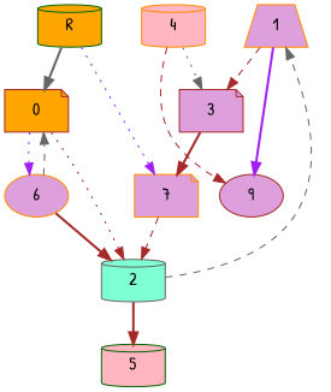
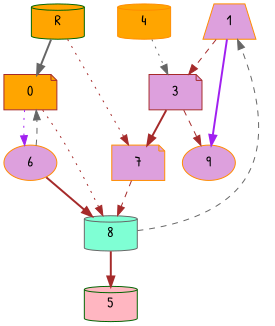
  digraph {
    fontname="Patrick Hand"
    node [color=darkorange fillcolor=plum fontname="Patrick Hand" shape=cylinder style=filled]
    edge [color=brown fontname="Patrick Hand" style=dashed]
    1 [shape=trapezium]
    3 [color=brown shape=note]
-   9 [color=brown shape=ellipse]
+   9 [shape=ellipse]
    7 [shape=note]
    n5 [color=brown fillcolor=orange label=0 shape=note]
    6 [shape=ellipse]
-   8 [color=gray40 fillcolor=aquamarine label=2]
+   8 [color=gray40 fillcolor=aquamarine]
    5 [color=darkgreen fillcolor=lightpink]
-   4 [fillcolor=lightpink]
+   4 [fillcolor=orange]
    R [color=darkgreen fillcolor=orange]
    1 -> 3
    1 -> 9 [color=purple style=bold]
    3 -> 7 [style=bold]
    7 -> 8
    n5 -> 6 [color=purple style=dotted]
    n5 -> 8 [style=dotted]
    6 -> n5 [color=gray40]
    6 -> 8 [style=bold]
    8 -> 1 [color=gray40]
    8 -> 5 [style=bold]
    4 -> 3 [color=gray40 style=dotted]
-   4 -> 9
-   R -> 7 [color=purple style=dotted]
+   3 -> 9
+   R -> 7 [style=dotted]
    R -> n5 [color=gray40 style=bold]
  }
